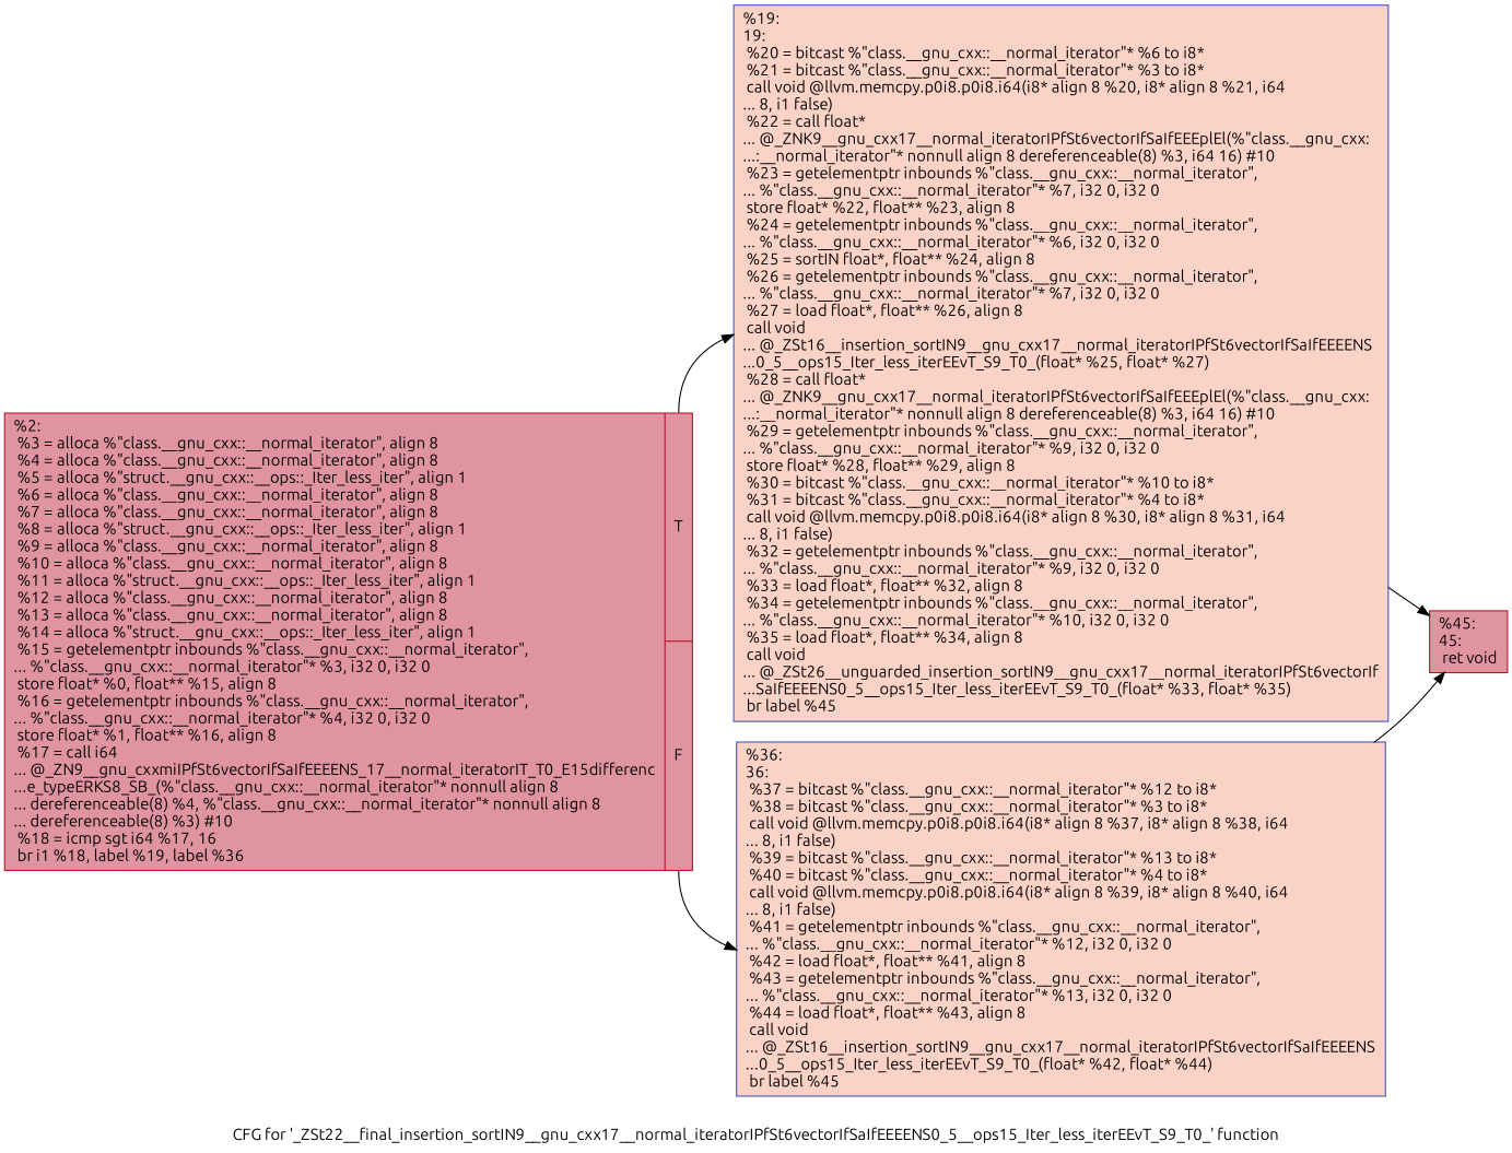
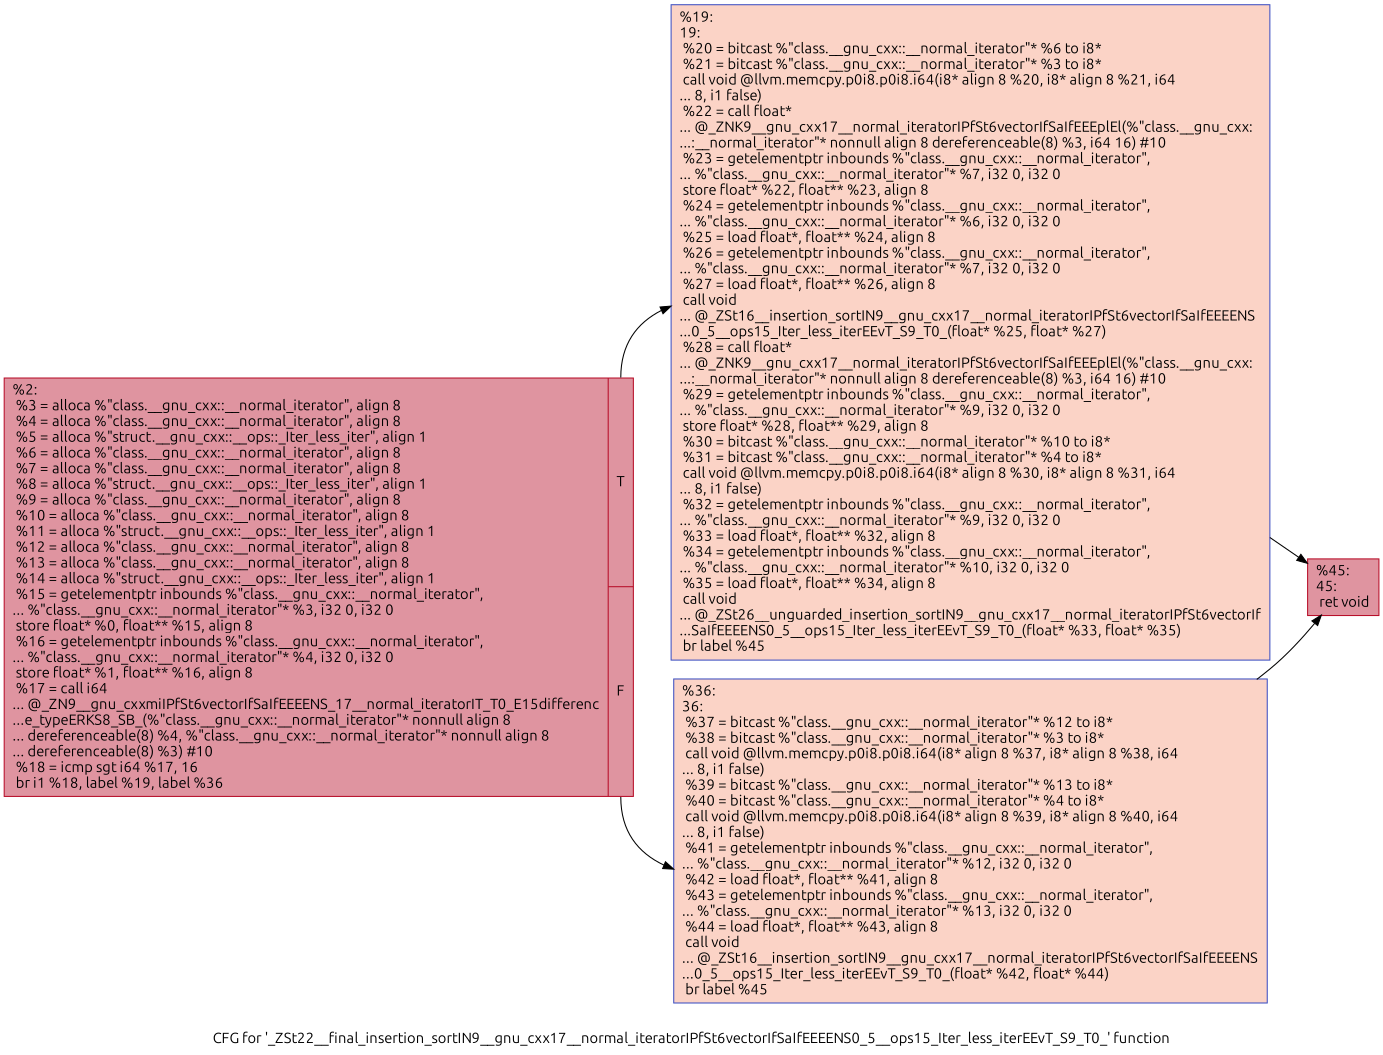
  digraph {
    label="CFG for '_ZSt22__final_insertion_sortIN9__gnu_cxx17__normal_iteratorIPfSt6vectorIfSaIfEEEENS0_5__ops15_Iter_less_iterEEvT_S9_T0_' function"
    rankdir=LR
    fontname=Ubuntu
    node [color="#b70d28ff" fillcolor="#b70d2870" shape=record style=filled fontname=Ubuntu]
    edge [fontname=Ubuntu]
    n1 [label="{%2:\l  %3 = alloca %\"class.__gnu_cxx::__normal_iterator\", align 8\l  %4 = alloca %\"class.__gnu_cxx::__normal_iterator\", align 8\l  %5 = alloca %\"struct.__gnu_cxx::__ops::_Iter_less_iter\", align 1\l  %6 = alloca %\"class.__gnu_cxx::__normal_iterator\", align 8\l  %7 = alloca %\"class.__gnu_cxx::__normal_iterator\", align 8\l  %8 = alloca %\"struct.__gnu_cxx::__ops::_Iter_less_iter\", align 1\l  %9 = alloca %\"class.__gnu_cxx::__normal_iterator\", align 8\l  %10 = alloca %\"class.__gnu_cxx::__normal_iterator\", align 8\l  %11 = alloca %\"struct.__gnu_cxx::__ops::_Iter_less_iter\", align 1\l  %12 = alloca %\"class.__gnu_cxx::__normal_iterator\", align 8\l  %13 = alloca %\"class.__gnu_cxx::__normal_iterator\", align 8\l  %14 = alloca %\"struct.__gnu_cxx::__ops::_Iter_less_iter\", align 1\l  %15 = getelementptr inbounds %\"class.__gnu_cxx::__normal_iterator\",\l... %\"class.__gnu_cxx::__normal_iterator\"* %3, i32 0, i32 0\l  store float* %0, float** %15, align 8\l  %16 = getelementptr inbounds %\"class.__gnu_cxx::__normal_iterator\",\l... %\"class.__gnu_cxx::__normal_iterator\"* %4, i32 0, i32 0\l  store float* %1, float** %16, align 8\l  %17 = call i64\l... @_ZN9__gnu_cxxmiIPfSt6vectorIfSaIfEEEENS_17__normal_iteratorIT_T0_E15differenc\l...e_typeERKS8_SB_(%\"class.__gnu_cxx::__normal_iterator\"* nonnull align 8\l... dereferenceable(8) %4, %\"class.__gnu_cxx::__normal_iterator\"* nonnull align 8\l... dereferenceable(8) %3) #10\l  %18 = icmp sgt i64 %17, 16\l  br i1 %18, label %19, label %36\l|{<s0>T|<s1>F}}"]
-   n2 [color="#3d50c3ff" fillcolor="#f59c7d70" label="{%19:\l19:                                               \l  %20 = bitcast %\"class.__gnu_cxx::__normal_iterator\"* %6 to i8*\l  %21 = bitcast %\"class.__gnu_cxx::__normal_iterator\"* %3 to i8*\l  call void @llvm.memcpy.p0i8.p0i8.i64(i8* align 8 %20, i8* align 8 %21, i64\l... 8, i1 false)\l  %22 = call float*\l... @_ZNK9__gnu_cxx17__normal_iteratorIPfSt6vectorIfSaIfEEEplEl(%\"class.__gnu_cxx:\l...:__normal_iterator\"* nonnull align 8 dereferenceable(8) %3, i64 16) #10\l  %23 = getelementptr inbounds %\"class.__gnu_cxx::__normal_iterator\",\l... %\"class.__gnu_cxx::__normal_iterator\"* %7, i32 0, i32 0\l  store float* %22, float** %23, align 8\l  %24 = getelementptr inbounds %\"class.__gnu_cxx::__normal_iterator\",\l... %\"class.__gnu_cxx::__normal_iterator\"* %6, i32 0, i32 0\l  %25 = sortIN float*, float** %24, align 8\l  %26 = getelementptr inbounds %\"class.__gnu_cxx::__normal_iterator\",\l... %\"class.__gnu_cxx::__normal_iterator\"* %7, i32 0, i32 0\l  %27 = load float*, float** %26, align 8\l  call void\l... @_ZSt16__insertion_sortIN9__gnu_cxx17__normal_iteratorIPfSt6vectorIfSaIfEEEENS\l...0_5__ops15_Iter_less_iterEEvT_S9_T0_(float* %25, float* %27)\l  %28 = call float*\l... @_ZNK9__gnu_cxx17__normal_iteratorIPfSt6vectorIfSaIfEEEplEl(%\"class.__gnu_cxx:\l...:__normal_iterator\"* nonnull align 8 dereferenceable(8) %3, i64 16) #10\l  %29 = getelementptr inbounds %\"class.__gnu_cxx::__normal_iterator\",\l... %\"class.__gnu_cxx::__normal_iterator\"* %9, i32 0, i32 0\l  store float* %28, float** %29, align 8\l  %30 = bitcast %\"class.__gnu_cxx::__normal_iterator\"* %10 to i8*\l  %31 = bitcast %\"class.__gnu_cxx::__normal_iterator\"* %4 to i8*\l  call void @llvm.memcpy.p0i8.p0i8.i64(i8* align 8 %30, i8* align 8 %31, i64\l... 8, i1 false)\l  %32 = getelementptr inbounds %\"class.__gnu_cxx::__normal_iterator\",\l... %\"class.__gnu_cxx::__normal_iterator\"* %9, i32 0, i32 0\l  %33 = load float*, float** %32, align 8\l  %34 = getelementptr inbounds %\"class.__gnu_cxx::__normal_iterator\",\l... %\"class.__gnu_cxx::__normal_iterator\"* %10, i32 0, i32 0\l  %35 = load float*, float** %34, align 8\l  call void\l... @_ZSt26__unguarded_insertion_sortIN9__gnu_cxx17__normal_iteratorIPfSt6vectorIf\l...SaIfEEEENS0_5__ops15_Iter_less_iterEEvT_S9_T0_(float* %33, float* %35)\l  br label %45\l}"]
+   n2 [color="#3d50c3ff" fillcolor="#f59c7d70" label="{%19:\l19:                                               \l  %20 = bitcast %\"class.__gnu_cxx::__normal_iterator\"* %6 to i8*\l  %21 = bitcast %\"class.__gnu_cxx::__normal_iterator\"* %3 to i8*\l  call void @llvm.memcpy.p0i8.p0i8.i64(i8* align 8 %20, i8* align 8 %21, i64\l... 8, i1 false)\l  %22 = call float*\l... @_ZNK9__gnu_cxx17__normal_iteratorIPfSt6vectorIfSaIfEEEplEl(%\"class.__gnu_cxx:\l...:__normal_iterator\"* nonnull align 8 dereferenceable(8) %3, i64 16) #10\l  %23 = getelementptr inbounds %\"class.__gnu_cxx::__normal_iterator\",\l... %\"class.__gnu_cxx::__normal_iterator\"* %7, i32 0, i32 0\l  store float* %22, float** %23, align 8\l  %24 = getelementptr inbounds %\"class.__gnu_cxx::__normal_iterator\",\l... %\"class.__gnu_cxx::__normal_iterator\"* %6, i32 0, i32 0\l  %25 = load float*, float** %24, align 8\l  %26 = getelementptr inbounds %\"class.__gnu_cxx::__normal_iterator\",\l... %\"class.__gnu_cxx::__normal_iterator\"* %7, i32 0, i32 0\l  %27 = load float*, float** %26, align 8\l  call void\l... @_ZSt16__insertion_sortIN9__gnu_cxx17__normal_iteratorIPfSt6vectorIfSaIfEEEENS\l...0_5__ops15_Iter_less_iterEEvT_S9_T0_(float* %25, float* %27)\l  %28 = call float*\l... @_ZNK9__gnu_cxx17__normal_iteratorIPfSt6vectorIfSaIfEEEplEl(%\"class.__gnu_cxx:\l...:__normal_iterator\"* nonnull align 8 dereferenceable(8) %3, i64 16) #10\l  %29 = getelementptr inbounds %\"class.__gnu_cxx::__normal_iterator\",\l... %\"class.__gnu_cxx::__normal_iterator\"* %9, i32 0, i32 0\l  store float* %28, float** %29, align 8\l  %30 = bitcast %\"class.__gnu_cxx::__normal_iterator\"* %10 to i8*\l  %31 = bitcast %\"class.__gnu_cxx::__normal_iterator\"* %4 to i8*\l  call void @llvm.memcpy.p0i8.p0i8.i64(i8* align 8 %30, i8* align 8 %31, i64\l... 8, i1 false)\l  %32 = getelementptr inbounds %\"class.__gnu_cxx::__normal_iterator\",\l... %\"class.__gnu_cxx::__normal_iterator\"* %9, i32 0, i32 0\l  %33 = load float*, float** %32, align 8\l  %34 = getelementptr inbounds %\"class.__gnu_cxx::__normal_iterator\",\l... %\"class.__gnu_cxx::__normal_iterator\"* %10, i32 0, i32 0\l  %35 = load float*, float** %34, align 8\l  call void\l... @_ZSt26__unguarded_insertion_sortIN9__gnu_cxx17__normal_iteratorIPfSt6vectorIf\l...SaIfEEEENS0_5__ops15_Iter_less_iterEEvT_S9_T0_(float* %33, float* %35)\l  br label %45\l}"]
    n3 [color="#3d50c3ff" fillcolor="#f59c7d70" label="{%36:\l36:                                               \l  %37 = bitcast %\"class.__gnu_cxx::__normal_iterator\"* %12 to i8*\l  %38 = bitcast %\"class.__gnu_cxx::__normal_iterator\"* %3 to i8*\l  call void @llvm.memcpy.p0i8.p0i8.i64(i8* align 8 %37, i8* align 8 %38, i64\l... 8, i1 false)\l  %39 = bitcast %\"class.__gnu_cxx::__normal_iterator\"* %13 to i8*\l  %40 = bitcast %\"class.__gnu_cxx::__normal_iterator\"* %4 to i8*\l  call void @llvm.memcpy.p0i8.p0i8.i64(i8* align 8 %39, i8* align 8 %40, i64\l... 8, i1 false)\l  %41 = getelementptr inbounds %\"class.__gnu_cxx::__normal_iterator\",\l... %\"class.__gnu_cxx::__normal_iterator\"* %12, i32 0, i32 0\l  %42 = load float*, float** %41, align 8\l  %43 = getelementptr inbounds %\"class.__gnu_cxx::__normal_iterator\",\l... %\"class.__gnu_cxx::__normal_iterator\"* %13, i32 0, i32 0\l  %44 = load float*, float** %43, align 8\l  call void\l... @_ZSt16__insertion_sortIN9__gnu_cxx17__normal_iteratorIPfSt6vectorIfSaIfEEEENS\l...0_5__ops15_Iter_less_iterEEvT_S9_T0_(float* %42, float* %44)\l  br label %45\l}"]
    n4 [label="{%45:\l45:                                               \l  ret void\l}"]
    n1 -> n2 [tailport=s0]
    n1 -> n3 [tailport=s1]
    n2 -> n4
    n3 -> n4
  }
